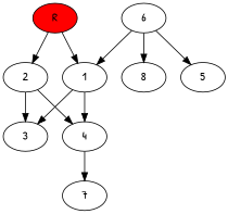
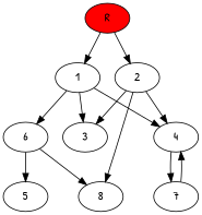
  digraph {
    fontname="Patrick Hand"
    node [fontname="Patrick Hand"]
    edge [fontname="Patrick Hand"]
    1
    3
    6
    4
    8
    5
    7
    2
    R [fillcolor="#ff0000" style=filled]
    1 -> 3
-   6 -> 1
+   1 -> 6
    1 -> 4
    6 -> 8
    6 -> 5
    4 -> 7
+   7 -> 4
    2 -> 3
    2 -> 4
+   2 -> 8
    R -> 1
    R -> 2
  }
